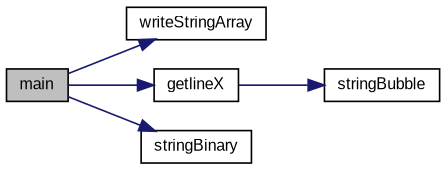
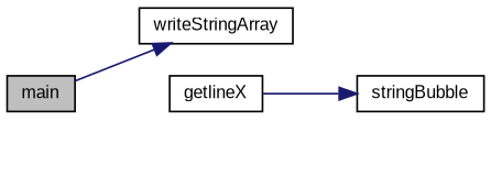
  digraph {
    fontname="Liberation Sans"
    rankdir=LR
    node [color=black fillcolor=white fontname="Liberation Sans" fontsize=10 shape=record style=filled]
    edge [color=midnightblue fontname="Liberation Sans" fontsize=10 labelfontname=Helvetica labelfontsize=10 style=solid]
    n1 [fillcolor=grey75 fontcolor=black height=0.2 label=main width=0.4]
    n2 [height=0.2 label=writeStringArray width=0.4]
    n3 [height=0.2 label=getlineX width=0.4]
-   n4 [height=0.2 label=stringBinary width=0.4]
    n5 [height=0.2 label=stringBubble width=0.4]
    n1 -> n2
-   n1 -> n3
-   n1 -> n4
    n3 -> n5
  }
